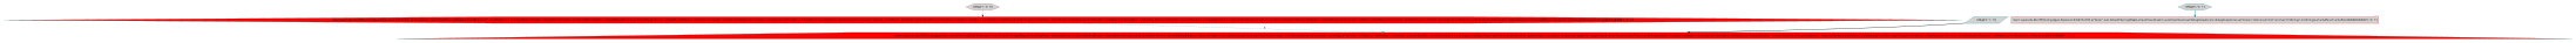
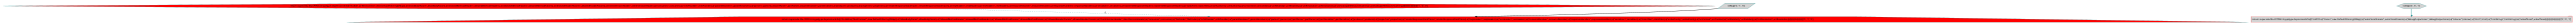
  digraph {
    fontname="Noto Sans"
    node [fillcolor=lightgray shape=hexagon style=filled color=teal fontname="Noto Sans"]
    edge [style=dashed color=teal fontname="Noto Sans"]
    n1 [fillcolor=red label="return super.edu.fdu.CPPDG.tinypdg.pe.ExpressionInfo@15cd6b5.a(\"RestContext\",new DefaultFilteringOMap().a(\"allowBodyParam\",allowBodyParam).a(\"allowedMethodHeader\",allowedMethodHeaders).a(\"allowedMethodParams\",allowedMethodParams).a(\"allowedHeaderParams\",allowedHeaderParams).a(\"clientVersionHeader\",clientVersionHeader).a(\"consumes\",consumes).a(\"fileFinder\",fileFinder).a(\"infoProvider\",infoProvider).a(\"paramResolvers\",paramResolvers).a(\"parsers\",parsers).a(\"partParser\",partParser).a(\"partSerializer\",partSerializer).a(\"produces\",produces).a(\"properties\",properties).a(\"renderResponseStackTraces\",renderResponseStackTraces).a(\"reqHeaders\",reqHeaders).a(\"resHeaders\",resHeaders).a(\"resourceResolver\",resourceResolver).a(\"responseHandlers\",responseHandlers).a(\"serializers\",serializers).a(\"staticFiles\",staticFiles).a(\"uriAuthority\",uriAuthority).a(\"uriContext\",uriContext).a(\"uriRelativity\",uriRelativity).a(\"uriResolution\",uriResolution))@@@3@@@['0', '1', '0']" shape=trapezium]
    n2 [fillcolor=red label="return super.edu.fdu.CPPDG.tinypdg.pe.ExpressionInfo@15cd641.a(\"RestContext\",new DefaultFilteringOMap().a(\"allowBodyParam\",allowBodyParam).a(\"allowedMethodHeader\",allowedMethodHeaders).a(\"allowedMethodParams\",allowedMethodParams).a(\"allowedHeaderParams\",allowedHeaderParams).a(\"clientVersionHeader\",clientVersionHeader).a(\"consumes\",consumes).a(\"infoProvider\",infoProvider).a(\"paramResolvers\",paramResolvers).a(\"parsers\",parsers).a(\"partParser\",partParser).a(\"partSerializer\",partSerializer).a(\"produces\",produces).a(\"properties\",properties).a(\"renderResponseStackTraces\",renderResponseStackTraces).a(\"reqHeaders\",reqHeaders).a(\"resHeaders\",resHeaders).a(\"resourceResolver\",resourceResolver).a(\"responseHandlers\",responseHandlers).a(\"serializers\",serializers).a(\"staticFileResponseHeaders\",staticFileResponseHeaders).a(\"staticFiles\",staticFiles).a(\"uriAuthority\",uriAuthority).a(\"uriContext\",uriContext).a(\"uriRelativity\",uriRelativity).a(\"uriResolution\",uriResolution).a(\"useClasspathResourceCaching\",useClasspathResourceCaching))@@@3@@@['1', '0', '0']"]
    n3 [label="toMap['0', '0', '1']"]
    n4 [label="return super.edu.fdu.CPPDG.tinypdg.pe.ExpressionInfo@15cd725.a(\"Parser\",new DefaultFilteringOMap().a(\"autoCloseStreams\",autoCloseStreams).a(\"debugOutputLines\",debugOutputLines).a(\"listener\",listener).a(\"strict\",strict).a(\"trimStrings\",trimStrings).a(\"unbuffered\",unbuffered))@@@3@@@['0', '0', '1']" shape=folder color=red]
    n5 [label="toMap['0', '1', '0']" shape=parallelogram]
-   n6 [label="toMap['1', '0', '0']" color=brown]
    n2 -> n1 [label=0]
    n3 -> n4 [style=bold]
    n5 -> n1 [style=bold color=black]
-   n6 -> n2 [color=black]
  }
